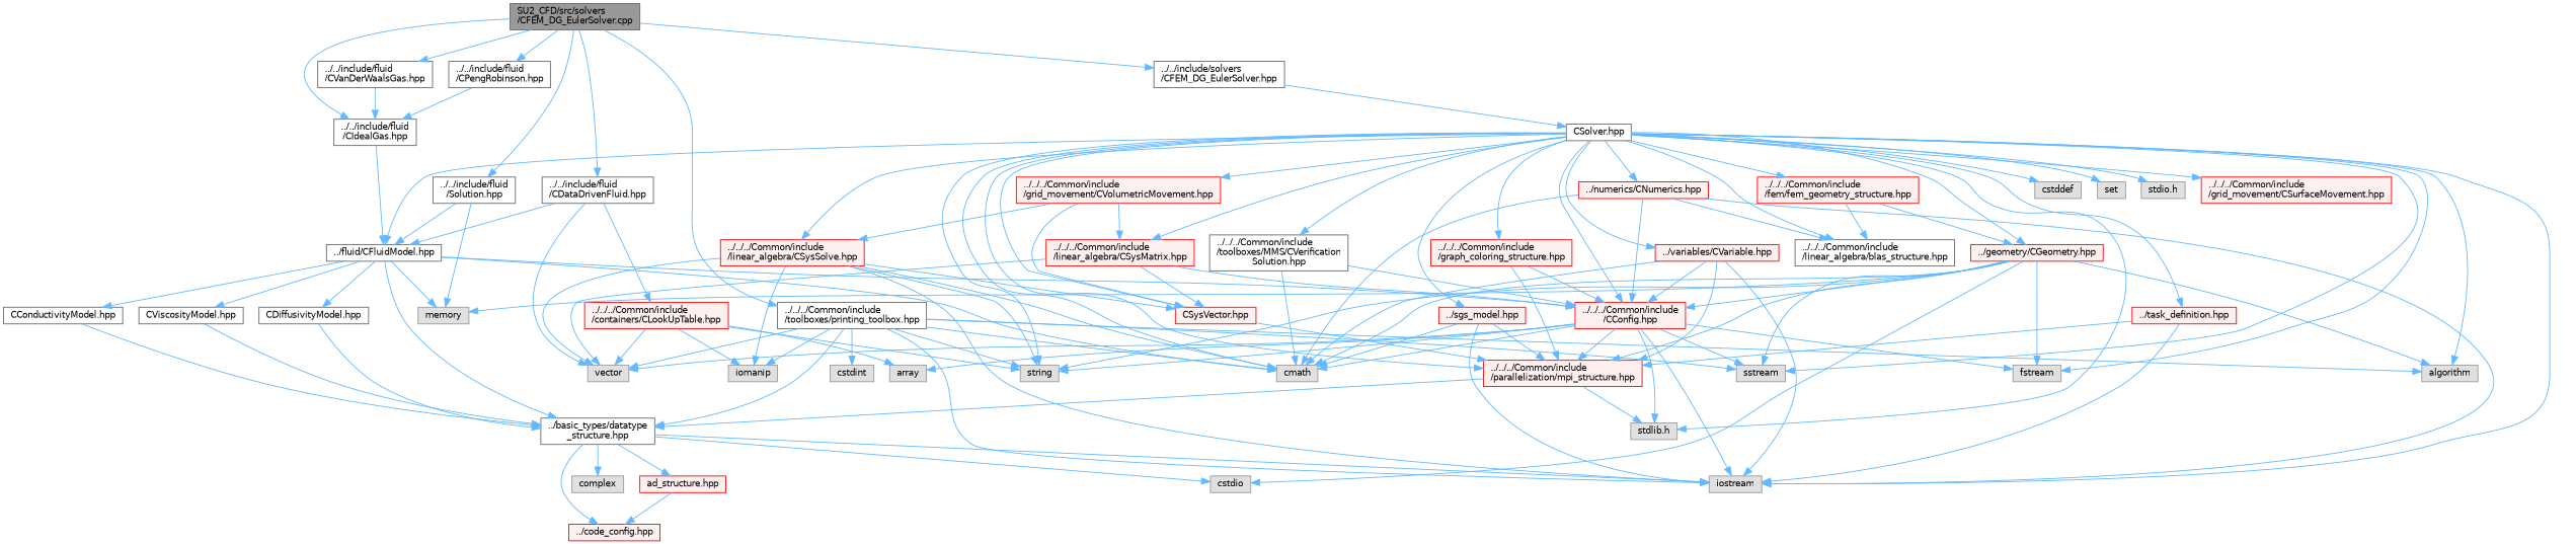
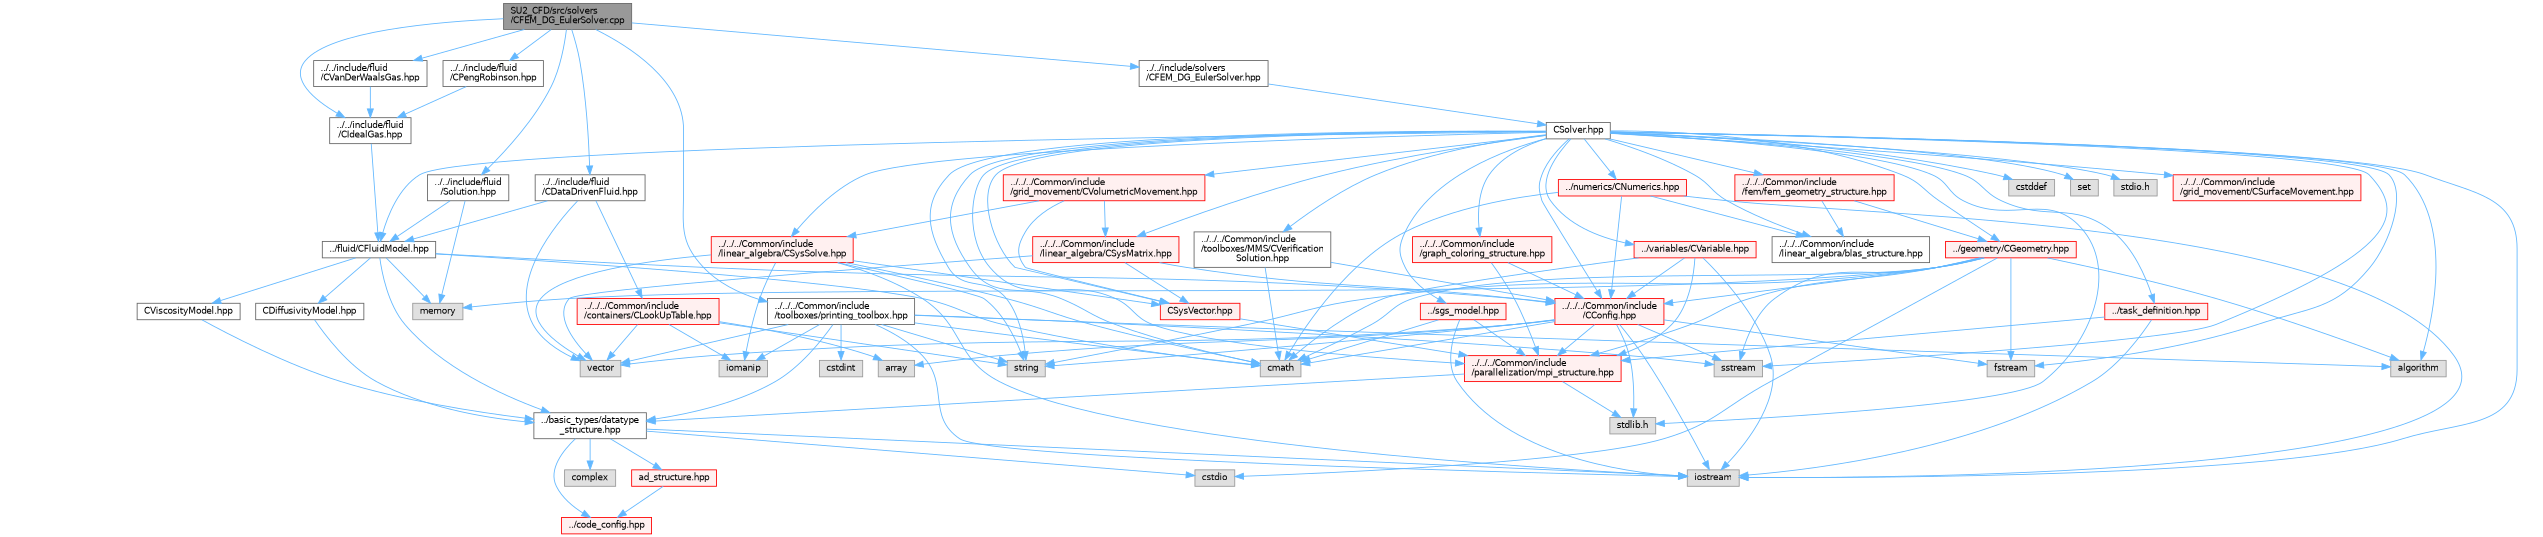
  digraph {
    node [color=grey60 fillcolor="#E0E0E0" fontname=Helvetica fontsize=10 shape=box style=filled]
    edge [color=steelblue1 fontname=Helvetica fontsize=10 labelfontname=Helvetica labelfontsize=10 style=solid]
    n1 [color=gray40 fillcolor=grey60 fontcolor=black height=0.2 label="SU2_CFD/src/solvers\l/CFEM_DG_EulerSolver.cpp" width=0.4]
    n2 [color=grey40 fillcolor=white height=0.2 label="../../include/solvers\l/CFEM_DG_EulerSolver.hpp" width=0.4]
    n3 [color=grey40 fillcolor=white height=0.2 label="../../../Common/include\l/toolboxes/printing_toolbox.hpp" width=0.4]
    n4 [color=grey40 fillcolor=white height=0.2 label="../../include/fluid\l/CIdealGas.hpp" width=0.4]
    n5 [color=grey40 fillcolor=white height=0.2 label="../../include/fluid\l/CVanDerWaalsGas.hpp" width=0.4]
    n6 [color=grey40 fillcolor=white height=0.2 label="../../include/fluid\l/CPengRobinson.hpp" width=0.4]
    n7 [color=grey40 fillcolor=white height=0.2 label="../../include/fluid\l/Solution.hpp" width=0.4]
    n8 [color=grey40 fillcolor=white height=0.2 label="../../include/fluid\l/CDataDrivenFluid.hpp" width=0.4]
    n9 [color=grey40 fillcolor=white height=0.2 label="CSolver.hpp" width=0.4]
    n10 [height=0.2 label=iostream width=0.4]
    n11 [height=0.2 label=cmath width=0.4]
    n12 [height=0.2 label=string width=0.4]
    n13 [height=0.2 label=sstream width=0.4]
    n14 [height=0.2 label=algorithm width=0.4]
    n15 [color=grey40 fillcolor=white height=0.2 label="../basic_types/datatype\l_structure.hpp" width=0.4]
    n16 [height=0.2 label=vector width=0.4]
    n17 [height=0.2 label=iomanip width=0.4]
    n18 [height=0.2 label=cstdint width=0.4]
    n19 [color=grey40 fillcolor=white height=0.2 label="../fluid/CFluidModel.hpp" width=0.4]
    n20 [height=0.2 label=memory width=0.4]
    n21 [color=red fillcolor="#FFF0F0" height=0.2 label="../../../Common/include\l/containers/CLookUpTable.hpp" width=0.4]
    n22 [color=red fillcolor="#FFF0F0" height=0.2 label="../../../Common/include\l/parallelization/mpi_structure.hpp" width=0.4]
    n23 [height=0.2 label="stdlib.h" width=0.4]
    n24 [height=0.2 label=cstddef width=0.4]
    n25 [height=0.2 label=fstream width=0.4]
    n26 [height=0.2 label=set width=0.4]
    n27 [height=0.2 label="stdio.h" width=0.4]
    n28 [color=red fillcolor="#FFF0F0" height=0.2 label="../../../Common/include\l/CConfig.hpp" width=0.4]
    n29 [color=red fillcolor="#FFF0F0" height=0.2 label="../task_definition.hpp" width=0.4]
    n30 [color=red fillcolor="#FFF0F0" height=0.2 label="../numerics/CNumerics.hpp" width=0.4]
    n31 [color=grey40 fillcolor=white height=0.2 label="../../../Common/include\l/linear_algebra/blas_structure.hpp" width=0.4]
    n32 [color=red fillcolor="#FFF0F0" height=0.2 label="../sgs_model.hpp" width=0.4]
    n33 [color=red fillcolor="#FFF0F0" height=0.2 label="../../../Common/include\l/fem/fem_geometry_structure.hpp" width=0.4]
    n34 [color=red fillcolor="#FFF0F0" height=0.2 label="../geometry/CGeometry.hpp" width=0.4]
    n35 [color=red fillcolor="#FFF0F0" height=0.2 label="../../../Common/include\l/linear_algebra/CSysMatrix.hpp" width=0.4]
    n36 [color=red fillcolor="#FFF0F0" height=0.2 label="CSysVector.hpp" width=0.4]
    n37 [color=red fillcolor="#FFF0F0" height=0.2 label="../../../Common/include\l/linear_algebra/CSysSolve.hpp" width=0.4]
    n38 [color=red fillcolor="#FFF0F0" height=0.2 label="../../../Common/include\l/grid_movement/CSurfaceMovement.hpp" width=0.4]
    n39 [color=red fillcolor="#FFF0F0" height=0.2 label="../../../Common/include\l/grid_movement/CVolumetricMovement.hpp" width=0.4]
    n40 [color=red fillcolor="#FFF0F0" height=0.2 label="../../../Common/include\l/graph_coloring_structure.hpp" width=0.4]
    n41 [color=grey40 fillcolor=white height=0.2 label="../../../Common/include\l/toolboxes/MMS/CVerification\lSolution.hpp" width=0.4]
    n42 [color=red fillcolor="#FFF0F0" height=0.2 label="../variables/CVariable.hpp" width=0.4]
-   n43 [color=grey40 fillcolor=white height=0.2 label="CConductivityModel.hpp" width=0.4]
    n44 [color=grey40 fillcolor=white height=0.2 label="CViscosityModel.hpp" width=0.4]
    n45 [color=grey40 fillcolor=white height=0.2 label="CDiffusivityModel.hpp" width=0.4]
    n46 [height=0.2 label=array width=0.4]
    n47 [height=0.2 label=cstdio width=0.4]
    n48 [height=0.2 label=complex width=0.4]
    n49 [color=red fillcolor="#FFF0F0" height=0.2 label="../code_config.hpp" width=0.4]
    n50 [color=red fillcolor="#FFF0F0" height=0.2 label="ad_structure.hpp" width=0.4]
    n1 -> n2
    n1 -> n3
    n1 -> n4
    n1 -> n5
    n1 -> n6
    n1 -> n7
    n1 -> n8
    n2 -> n9
    n3 -> n10
    n3 -> n11
    n3 -> n12
    n3 -> n13
    n3 -> n14
    n3 -> n15
    n3 -> n16
    n3 -> n17
    n3 -> n18
    n4 -> n19
    n5 -> n4
    n6 -> n4
    n7 -> n19
    n7 -> n20
    n8 -> n16
    n8 -> n19
    n8 -> n21
    n9 -> n10
    n9 -> n11
    n9 -> n12
    n9 -> n13
    n9 -> n14
    n9 -> n19
    n9 -> n22
    n9 -> n23
    n9 -> n24
    n9 -> n25
    n9 -> n26
    n9 -> n27
    n9 -> n28
    n9 -> n29
    n9 -> n30
    n9 -> n31
    n9 -> n32
    n9 -> n33
    n9 -> n34
    n9 -> n35
    n9 -> n36
    n9 -> n37
    n9 -> n38
    n9 -> n39
    n9 -> n40
    n9 -> n41
    n9 -> n42
    n15 -> n10
    n15 -> n47
    n15 -> n48
    n15 -> n49
    n15 -> n50
    n19 -> n11
    n19 -> n15
    n19 -> n20
    n19 -> n28
-   n19 -> n43
    n19 -> n44
    n19 -> n45
    n21 -> n12
    n21 -> n16
    n21 -> n17
    n21 -> n46
    n22 -> n15
    n22 -> n23
    n28 -> n10
    n28 -> n11
    n28 -> n12
    n28 -> n13
    n28 -> n16
    n28 -> n22
    n28 -> n23
    n28 -> n25
    n28 -> n46
    n29 -> n10
    n29 -> n22
    n30 -> n10
    n30 -> n11
    n30 -> n28
    n30 -> n31
    n32 -> n10
    n32 -> n11
    n32 -> n22
    n33 -> n31
    n33 -> n34
    n34 -> n11
    n34 -> n12
    n34 -> n13
    n34 -> n14
    n34 -> n20
    n34 -> n22
    n34 -> n25
    n34 -> n28
    n34 -> n47
    n35 -> n16
    n35 -> n28
    n35 -> n36
    n36 -> n22
    n37 -> n10
    n37 -> n11
    n37 -> n12
    n37 -> n16
    n37 -> n17
    n37 -> n36
    n39 -> n35
    n39 -> n36
    n39 -> n37
    n40 -> n22
    n40 -> n28
    n41 -> n11
    n41 -> n28
    n42 -> n10
    n42 -> n11
    n42 -> n22
    n42 -> n28
-   n43 -> n15
    n44 -> n15
    n45 -> n15
    n50 -> n49
  }
